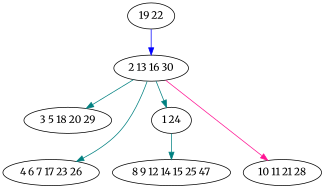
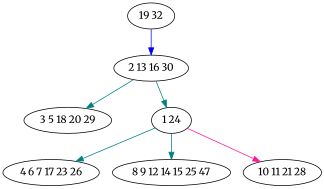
  digraph {
    fontname=Merriweather
    node [fontname=Merriweather]
    edge [color=teal fontname=Merriweather]
    n1 [label="2 13 16 30"]
    n2 [label="3 5 18 20 29"]
    n3 [label="1 24"]
    n4 [label="4 6 7 17 23 26"]
    n5 [label="10 11 21 28"]
    n6 [label="8 9 12 14 15 25 47"]
-   n7 [label="19 22"]
+   n7 [label="19 32"]
    n1 -> n2
    n1 -> n3
-   n1 -> n4
-   n1 -> n5 [color=deeppink]
+   n3 -> n4
+   n3 -> n5 [color=deeppink]
    n3 -> n6
    n7 -> n1 [color=blue]
  }
